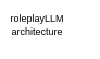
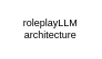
  <mxCell id="0" />
  <mxCell id="1" parent="0" />
- <mxCell id="2" value="roleplayLLM architecture" style="text;html=1;align=center;verticalAlign=middle;whiteSpace=wrap;rounded=0;" parent="1" vertex="1"><mxGeometry x="5" y="15" width="80" height="30" as="geometry" /></mxCell>
+ <mxCell id="2" value="roleplayLLM architecture" style="text;html=1;align=center;verticalAlign=middle;whiteSpace=wrap;rounded=0;" parent="1" vertex="1"><mxGeometry x="20" y="20" width="80" height="30" as="geometry" /></mxCell>
